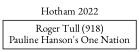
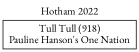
  digraph {
    label="Hotham 2022"
    labelloc=t
    mclimit=10
    rankdir=LR
    fontname="EB Garamond"
-   n1 [label="Roger Tull (918)\nPauline Hanson's One Nation" shape=box fontname="EB Garamond"]
+   n1 [label="Tull Tull (918)\nPauline Hanson's One Nation" shape=box fontname="EB Garamond"]
  }
